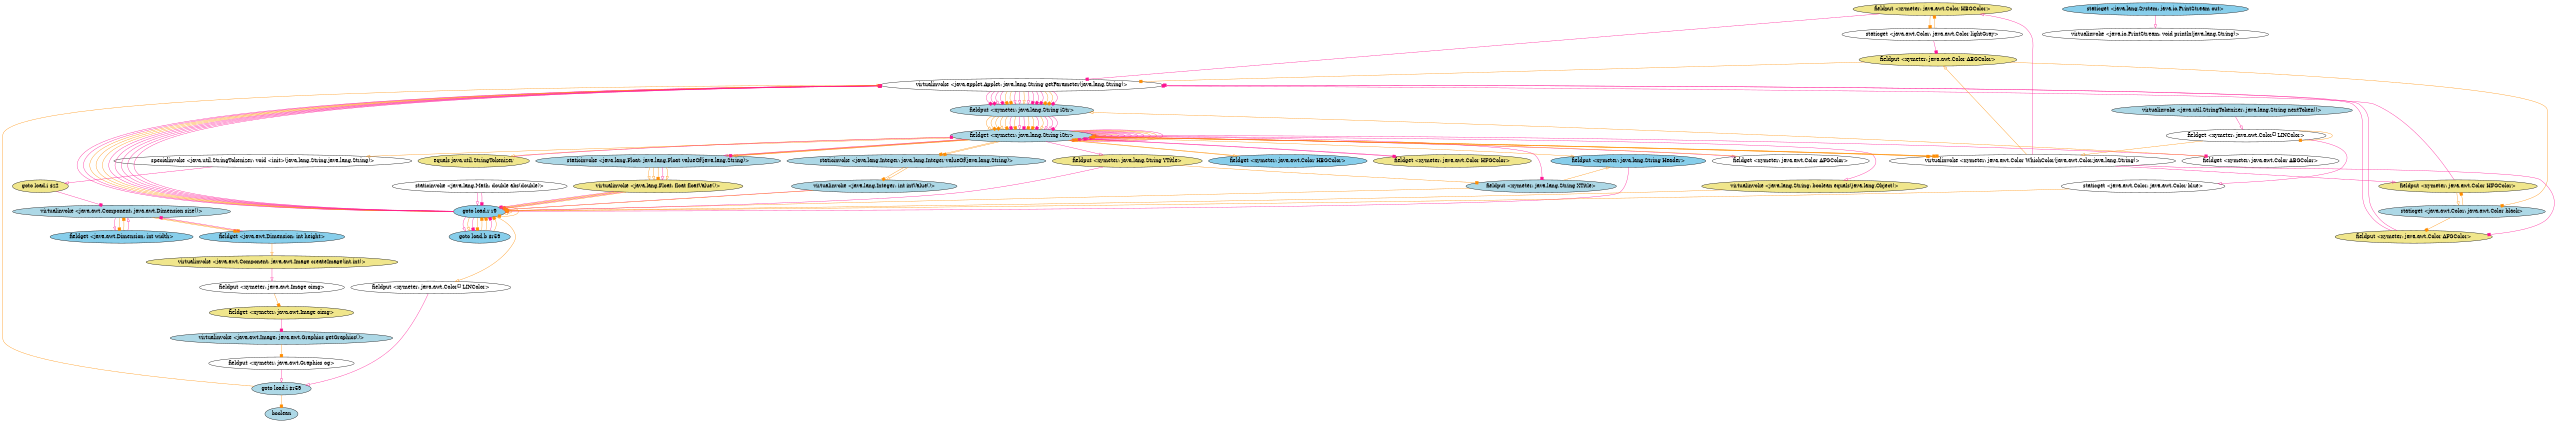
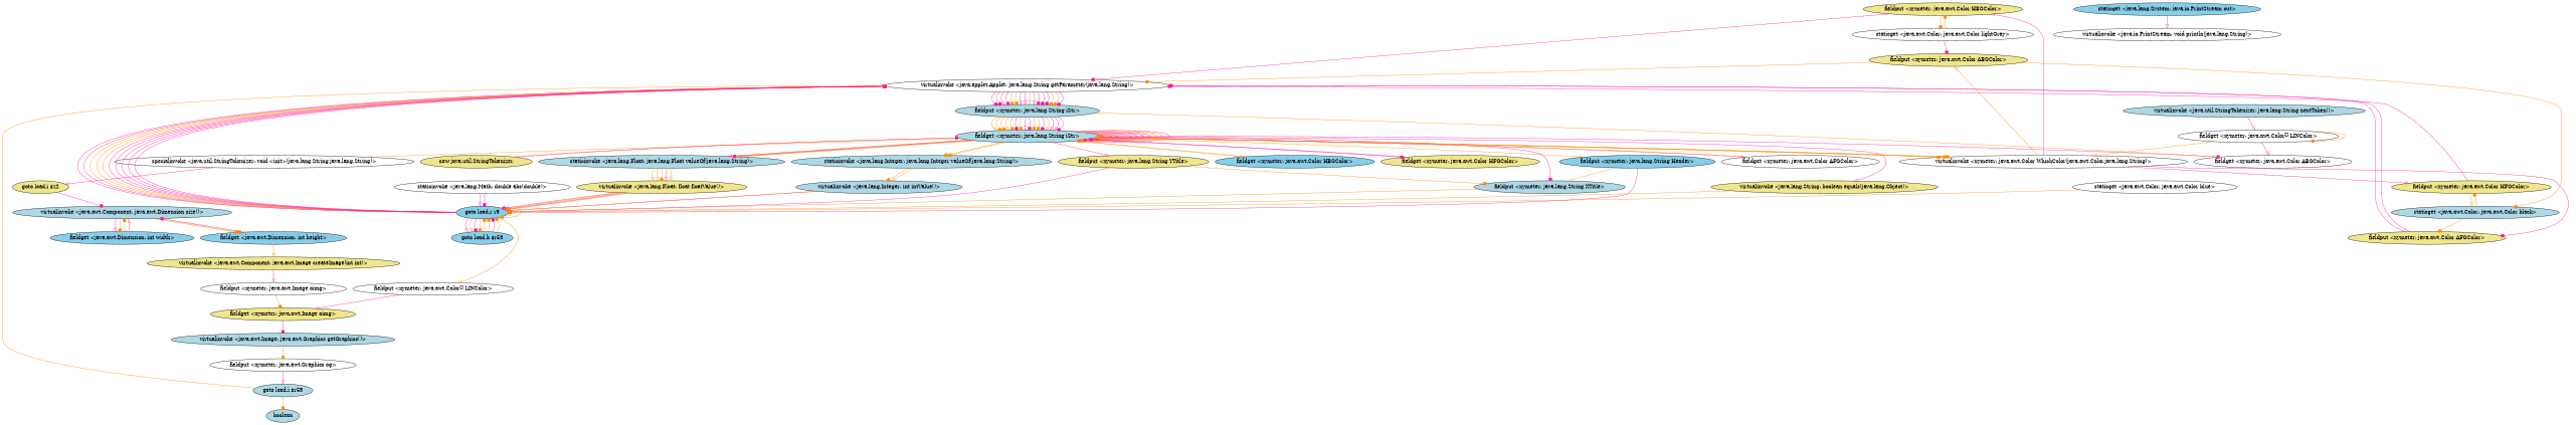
  digraph {
    node [fillcolor=white style=filled]
    edge [arrowhead=box color=darkorange]
    "fieldput <xymeter: java.awt.Color HBGColor>" [fillcolor=khaki]
    "staticget <java.awt.Color: java.awt.Color lightGray>"
    "fieldput <xymeter: java.awt.Color ABGColor>" [fillcolor=khaki]
    "virtualinvoke <java.applet.Applet: java.lang.String getParameter(java.lang.String)>"
    "staticget <java.awt.Color: java.awt.Color black>" [fillcolor=lightblue]
    "fieldput <xymeter: java.lang.String iStr>" [fillcolor=lightblue]
    "fieldput <xymeter: java.awt.Color HFGColor>" [fillcolor=khaki]
    "fieldput <xymeter: java.awt.Color AFGColor>" [fillcolor=khaki]
    "fieldget <xymeter: java.lang.String iStr>" [fillcolor=lightblue]
    "fieldput <xymeter: java.lang.String Header>" [fillcolor=skyblue]
    "fieldput <xymeter: java.lang.String XTitle>" [fillcolor=lightblue]
    "fieldput <xymeter: java.lang.String YTitle>" [fillcolor=khaki]
    "virtualinvoke <java.lang.String: boolean equals(java.lang.Object)>" [fillcolor=khaki]
    "staticinvoke <java.lang.Float: java.lang.Float valueOf(java.lang.String)>" [fillcolor=lightblue]
    "staticinvoke <java.lang.Integer: java.lang.Integer valueOf(java.lang.String)>" [fillcolor=lightblue]
    "fieldget <xymeter: java.awt.Color HBGColor>" [fillcolor=skyblue]
    "virtualinvoke <xymeter: java.awt.Color WhichColor(java.awt.Color,java.lang.String)>"
    "fieldget <xymeter: java.awt.Color HFGColor>" [fillcolor=khaki]
    "fieldget <xymeter: java.awt.Color ABGColor>"
    "fieldget <xymeter: java.awt.Color AFGColor>"
-   "new java.util.StringTokenizer" [fillcolor=khaki label="equals java.util.StringTokenizer"]
+   "new java.util.StringTokenizer" [fillcolor=khaki]
    "specialinvoke <java.util.StringTokenizer: void <init>(java.lang.String,java.lang.String)>"
    n23 [fillcolor=skyblue label="goto load.r r9"]
    "virtualinvoke <java.lang.Float: float floatValue()>" [fillcolor=khaki]
    "virtualinvoke <java.lang.Integer: int intValue()>" [fillcolor=lightblue]
    "goto load.i $z2" [fillcolor=khaki]
    "goto load.b $r59" [fillcolor=skyblue]
    "fieldput <xymeter: java.awt.Color[] LINColor>"
    "goto load.i $r59" [fillcolor=lightblue]
    n30 [fillcolor=lightblue label=boolean]
    "virtualinvoke <java.awt.Component: java.awt.Dimension size()>" [fillcolor=lightblue]
    "fieldget <java.awt.Dimension: int height>" [fillcolor=skyblue]
    "fieldget <java.awt.Dimension: int width>" [fillcolor=skyblue]
    "virtualinvoke <java.awt.Component: java.awt.Image createImage(int,int)>" [fillcolor=khaki]
    "fieldput <xymeter: java.awt.Image oimg>"
    "fieldget <xymeter: java.awt.Image oimg>" [fillcolor=khaki]
    "virtualinvoke <java.awt.Image: java.awt.Graphics getGraphics()>" [fillcolor=lightblue]
    "fieldput <xymeter: java.awt.Graphics og>"
    "virtualinvoke <java.util.StringTokenizer: java.lang.String nextToken()>" [fillcolor=lightblue]
    "fieldget <xymeter: java.awt.Color[] LINColor>"
    "staticget <java.awt.Color: java.awt.Color blue>"
    "staticget <java.lang.System: java.io.PrintStream out>" [fillcolor=skyblue]
    "virtualinvoke <java.io.PrintStream: void println(java.lang.String)>"
    "staticinvoke <java.lang.Math: double abs(double)>"
    "fieldput <xymeter: java.awt.Color HBGColor>" -> "staticget <java.awt.Color: java.awt.Color lightGray>"
    "fieldput <xymeter: java.awt.Color HBGColor>" -> "virtualinvoke <java.applet.Applet: java.lang.String getParameter(java.lang.String)>" [color=deeppink]
    "staticget <java.awt.Color: java.awt.Color lightGray>" -> "fieldput <xymeter: java.awt.Color HBGColor>"
    "staticget <java.awt.Color: java.awt.Color lightGray>" -> "fieldput <xymeter: java.awt.Color ABGColor>" [color=deeppink]
    "fieldput <xymeter: java.awt.Color ABGColor>" -> "virtualinvoke <java.applet.Applet: java.lang.String getParameter(java.lang.String)>"
    "fieldput <xymeter: java.awt.Color ABGColor>" -> "staticget <java.awt.Color: java.awt.Color black>"
    "virtualinvoke <java.applet.Applet: java.lang.String getParameter(java.lang.String)>" -> "fieldput <xymeter: java.lang.String iStr>" [color=deeppink]
    "virtualinvoke <java.applet.Applet: java.lang.String getParameter(java.lang.String)>" -> "fieldput <xymeter: java.lang.String iStr>" [color=deeppink]
    "virtualinvoke <java.applet.Applet: java.lang.String getParameter(java.lang.String)>" -> "fieldput <xymeter: java.lang.String iStr>" [arrowhead=onormal color=deeppink]
    "virtualinvoke <java.applet.Applet: java.lang.String getParameter(java.lang.String)>" -> "fieldput <xymeter: java.lang.String iStr>" [color=deeppink]
    "virtualinvoke <java.applet.Applet: java.lang.String getParameter(java.lang.String)>" -> "fieldput <xymeter: java.lang.String iStr>"
    "virtualinvoke <java.applet.Applet: java.lang.String getParameter(java.lang.String)>" -> "fieldput <xymeter: java.lang.String iStr>"
    "virtualinvoke <java.applet.Applet: java.lang.String getParameter(java.lang.String)>" -> "fieldput <xymeter: java.lang.String iStr>" [arrowhead=onormal color=deeppink]
    "virtualinvoke <java.applet.Applet: java.lang.String getParameter(java.lang.String)>" -> "fieldput <xymeter: java.lang.String iStr>" [arrowhead=onormal color=deeppink]
    "virtualinvoke <java.applet.Applet: java.lang.String getParameter(java.lang.String)>" -> "fieldput <xymeter: java.lang.String iStr>" [arrowhead=onormal]
    "virtualinvoke <java.applet.Applet: java.lang.String getParameter(java.lang.String)>" -> "fieldput <xymeter: java.lang.String iStr>" [arrowhead=onormal color=deeppink]
    "virtualinvoke <java.applet.Applet: java.lang.String getParameter(java.lang.String)>" -> "fieldput <xymeter: java.lang.String iStr>" [color=deeppink]
    "virtualinvoke <java.applet.Applet: java.lang.String getParameter(java.lang.String)>" -> "fieldput <xymeter: java.lang.String iStr>" [color=deeppink]
    "virtualinvoke <java.applet.Applet: java.lang.String getParameter(java.lang.String)>" -> "fieldput <xymeter: java.lang.String iStr>" [color=deeppink]
    "virtualinvoke <java.applet.Applet: java.lang.String getParameter(java.lang.String)>" -> "fieldput <xymeter: java.lang.String iStr>"
    "virtualinvoke <java.applet.Applet: java.lang.String getParameter(java.lang.String)>" -> "fieldput <xymeter: java.lang.String iStr>"
    "virtualinvoke <java.applet.Applet: java.lang.String getParameter(java.lang.String)>" -> "fieldput <xymeter: java.lang.String iStr>" [color=deeppink]
    "staticget <java.awt.Color: java.awt.Color black>" -> "fieldput <xymeter: java.awt.Color HFGColor>"
    "staticget <java.awt.Color: java.awt.Color black>" -> "fieldput <xymeter: java.awt.Color AFGColor>"
    "fieldput <xymeter: java.lang.String iStr>" -> "fieldget <xymeter: java.lang.String iStr>" [arrowhead=onormal]
    "fieldput <xymeter: java.lang.String iStr>" -> "fieldget <xymeter: java.lang.String iStr>"
    "fieldput <xymeter: java.lang.String iStr>" -> "fieldget <xymeter: java.lang.String iStr>"
    "fieldput <xymeter: java.lang.String iStr>" -> "fieldget <xymeter: java.lang.String iStr>" [arrowhead=onormal]
    "fieldput <xymeter: java.lang.String iStr>" -> "fieldget <xymeter: java.lang.String iStr>"
    "fieldput <xymeter: java.lang.String iStr>" -> "fieldget <xymeter: java.lang.String iStr>" [color=deeppink]
    "fieldput <xymeter: java.lang.String iStr>" -> "fieldget <xymeter: java.lang.String iStr>"
    "fieldput <xymeter: java.lang.String iStr>" -> "fieldget <xymeter: java.lang.String iStr>" [arrowhead=onormal color=deeppink]
    "fieldput <xymeter: java.lang.String iStr>" -> "fieldget <xymeter: java.lang.String iStr>" [color=deeppink]
    "fieldput <xymeter: java.lang.String iStr>" -> "fieldget <xymeter: java.lang.String iStr>"
    "fieldput <xymeter: java.lang.String iStr>" -> "fieldget <xymeter: java.lang.String iStr>"
    "fieldput <xymeter: java.lang.String iStr>" -> "fieldget <xymeter: java.lang.String iStr>" [color=deeppink]
    "fieldput <xymeter: java.lang.String iStr>" -> "fieldget <xymeter: java.lang.String iStr>" [arrowhead=onormal]
    "fieldput <xymeter: java.lang.String iStr>" -> "fieldget <xymeter: java.lang.String iStr>" [arrowhead=onormal color=deeppink]
    "fieldput <xymeter: java.lang.String iStr>" -> "fieldget <xymeter: java.lang.String iStr>" [arrowhead=onormal color=deeppink]
    "fieldput <xymeter: java.lang.String iStr>" -> "fieldget <xymeter: java.lang.String iStr>" [color=deeppink]
    "fieldput <xymeter: java.awt.Color HFGColor>" -> "virtualinvoke <java.applet.Applet: java.lang.String getParameter(java.lang.String)>" [color=deeppink]
    "fieldput <xymeter: java.awt.Color HFGColor>" -> "staticget <java.awt.Color: java.awt.Color black>" [arrowhead=onormal]
    "fieldput <xymeter: java.awt.Color AFGColor>" -> "virtualinvoke <java.applet.Applet: java.lang.String getParameter(java.lang.String)>" [color=deeppink]
    "fieldput <xymeter: java.awt.Color AFGColor>" -> "virtualinvoke <java.applet.Applet: java.lang.String getParameter(java.lang.String)>" [arrowhead=onormal color=deeppink]
    "fieldget <xymeter: java.lang.String iStr>" -> "fieldget <xymeter: java.lang.String iStr>"
    "fieldget <xymeter: java.lang.String iStr>" -> "fieldget <xymeter: java.lang.String iStr>" [arrowhead=onormal]
    "fieldget <xymeter: java.lang.String iStr>" -> "fieldget <xymeter: java.lang.String iStr>" [color=deeppink]
    "fieldget <xymeter: java.lang.String iStr>" -> "fieldget <xymeter: java.lang.String iStr>"
    "fieldget <xymeter: java.lang.String iStr>" -> "fieldget <xymeter: java.lang.String iStr>" [arrowhead=onormal color=deeppink]
    "fieldget <xymeter: java.lang.String iStr>" -> "fieldget <xymeter: java.lang.String iStr>" [arrowhead=onormal color=deeppink]
    "fieldget <xymeter: java.lang.String iStr>" -> "fieldget <xymeter: java.lang.String iStr>" [arrowhead=onormal color=deeppink]
    "fieldget <xymeter: java.lang.String iStr>" -> "fieldget <xymeter: java.lang.String iStr>" [color=deeppink]
    "fieldget <xymeter: java.lang.String iStr>" -> "fieldget <xymeter: java.lang.String iStr>"
    "fieldget <xymeter: java.lang.String iStr>" -> "fieldget <xymeter: java.lang.String iStr>"
    "fieldget <xymeter: java.lang.String iStr>" -> "fieldget <xymeter: java.lang.String iStr>" [arrowhead=onormal color=deeppink]
    "fieldget <xymeter: java.lang.String iStr>" -> "fieldput <xymeter: java.lang.String Header>" [arrowhead=onormal]
    "fieldget <xymeter: java.lang.String iStr>" -> "fieldput <xymeter: java.lang.String XTitle>" [color=deeppink]
    "fieldget <xymeter: java.lang.String iStr>" -> "fieldput <xymeter: java.lang.String YTitle>" [arrowhead=onormal color=deeppink]
    "fieldget <xymeter: java.lang.String iStr>" -> "virtualinvoke <java.lang.String: boolean equals(java.lang.Object)>" [arrowhead=onormal color=deeppink]
    "fieldget <xymeter: java.lang.String iStr>" -> "staticinvoke <java.lang.Float: java.lang.Float valueOf(java.lang.String)>" [arrowhead=onormal color=deeppink]
    "fieldget <xymeter: java.lang.String iStr>" -> "staticinvoke <java.lang.Float: java.lang.Float valueOf(java.lang.String)>" [arrowhead=onormal]
    "fieldget <xymeter: java.lang.String iStr>" -> "staticinvoke <java.lang.Float: java.lang.Float valueOf(java.lang.String)>" [color=deeppink]
    "fieldget <xymeter: java.lang.String iStr>" -> "staticinvoke <java.lang.Float: java.lang.Float valueOf(java.lang.String)>" [arrowhead=onormal]
    "fieldget <xymeter: java.lang.String iStr>" -> "staticinvoke <java.lang.Float: java.lang.Float valueOf(java.lang.String)>" [arrowhead=onormal]
    "fieldget <xymeter: java.lang.String iStr>" -> "staticinvoke <java.lang.Integer: java.lang.Integer valueOf(java.lang.String)>"
    "fieldget <xymeter: java.lang.String iStr>" -> "staticinvoke <java.lang.Integer: java.lang.Integer valueOf(java.lang.String)>"
    "fieldget <xymeter: java.lang.String iStr>" -> "fieldget <xymeter: java.awt.Color HBGColor>" [arrowhead=onormal]
    "fieldget <xymeter: java.lang.String iStr>" -> "virtualinvoke <xymeter: java.awt.Color WhichColor(java.awt.Color,java.lang.String)>"
    "fieldget <xymeter: java.lang.String iStr>" -> "virtualinvoke <xymeter: java.awt.Color WhichColor(java.awt.Color,java.lang.String)>" [arrowhead=onormal]
    "fieldget <xymeter: java.lang.String iStr>" -> "virtualinvoke <xymeter: java.awt.Color WhichColor(java.awt.Color,java.lang.String)>"
    "fieldget <xymeter: java.lang.String iStr>" -> "virtualinvoke <xymeter: java.awt.Color WhichColor(java.awt.Color,java.lang.String)>"
    "fieldget <xymeter: java.lang.String iStr>" -> "fieldget <xymeter: java.awt.Color HFGColor>" [color=deeppink]
    "fieldget <xymeter: java.lang.String iStr>" -> "fieldget <xymeter: java.awt.Color ABGColor>" [color=deeppink]
    "fieldget <xymeter: java.lang.String iStr>" -> "fieldget <xymeter: java.awt.Color AFGColor>" [arrowhead=onormal color=deeppink]
    "fieldget <xymeter: java.lang.String iStr>" -> "new java.util.StringTokenizer" [arrowhead=onormal]
    "fieldget <xymeter: java.lang.String iStr>" -> "specialinvoke <java.util.StringTokenizer: void <init>(java.lang.String,java.lang.String)>" [arrowhead=onormal]
    "fieldput <xymeter: java.lang.String Header>" -> n23 [color=deeppink]
-   "fieldput <xymeter: java.lang.String XTitle>" -> "fieldput <xymeter: java.lang.String Header>" [arrowhead=onormal]
+   "fieldput <xymeter: java.lang.String Header>" -> "fieldput <xymeter: java.lang.String XTitle>" [arrowhead=onormal]
    "fieldput <xymeter: java.lang.String XTitle>" -> n23
    "fieldput <xymeter: java.lang.String YTitle>" -> "fieldput <xymeter: java.lang.String XTitle>"
    "fieldput <xymeter: java.lang.String YTitle>" -> n23 [color=deeppink]
    "virtualinvoke <java.lang.String: boolean equals(java.lang.Object)>" -> n23 [arrowhead=onormal]
    "staticinvoke <java.lang.Float: java.lang.Float valueOf(java.lang.String)>" -> "virtualinvoke <java.lang.Float: float floatValue()>" [arrowhead=onormal]
    "staticinvoke <java.lang.Float: java.lang.Float valueOf(java.lang.String)>" -> "virtualinvoke <java.lang.Float: float floatValue()>" [arrowhead=onormal]
    "staticinvoke <java.lang.Float: java.lang.Float valueOf(java.lang.String)>" -> "virtualinvoke <java.lang.Float: float floatValue()>"
    "staticinvoke <java.lang.Float: java.lang.Float valueOf(java.lang.String)>" -> "virtualinvoke <java.lang.Float: float floatValue()>" [arrowhead=onormal color=deeppink]
    "staticinvoke <java.lang.Float: java.lang.Float valueOf(java.lang.String)>" -> "virtualinvoke <java.lang.Float: float floatValue()>" [arrowhead=onormal]
    "staticinvoke <java.lang.Integer: java.lang.Integer valueOf(java.lang.String)>" -> "virtualinvoke <java.lang.Integer: int intValue()>"
    "staticinvoke <java.lang.Integer: java.lang.Integer valueOf(java.lang.String)>" -> "virtualinvoke <java.lang.Integer: int intValue()>" [arrowhead=onormal]
    "fieldget <xymeter: java.awt.Color HBGColor>" -> "fieldget <xymeter: java.lang.String iStr>" [arrowhead=onormal]
    "virtualinvoke <xymeter: java.awt.Color WhichColor(java.awt.Color,java.lang.String)>" -> "fieldput <xymeter: java.awt.Color HBGColor>" [arrowhead=onormal color=deeppink]
    "virtualinvoke <xymeter: java.awt.Color WhichColor(java.awt.Color,java.lang.String)>" -> "fieldput <xymeter: java.awt.Color ABGColor>" [arrowhead=onormal]
    "virtualinvoke <xymeter: java.awt.Color WhichColor(java.awt.Color,java.lang.String)>" -> "fieldput <xymeter: java.awt.Color HFGColor>" [arrowhead=onormal color=deeppink]
    "virtualinvoke <xymeter: java.awt.Color WhichColor(java.awt.Color,java.lang.String)>" -> "fieldput <xymeter: java.awt.Color AFGColor>" [color=deeppink]
    "fieldget <xymeter: java.awt.Color HFGColor>" -> "fieldget <xymeter: java.lang.String iStr>" [color=deeppink]
    "fieldget <xymeter: java.awt.Color ABGColor>" -> "fieldput <xymeter: java.lang.String iStr>" [arrowhead=onormal]
    "fieldget <xymeter: java.awt.Color AFGColor>" -> "fieldget <xymeter: java.lang.String iStr>"
    "new java.util.StringTokenizer" -> "fieldget <xymeter: java.lang.String iStr>" [color=deeppink]
    "specialinvoke <java.util.StringTokenizer: void <init>(java.lang.String,java.lang.String)>" -> "goto load.i $z2" [arrowhead=onormal color=deeppink]
    n23 -> "virtualinvoke <java.applet.Applet: java.lang.String getParameter(java.lang.String)>" [color=deeppink]
    n23 -> "virtualinvoke <java.applet.Applet: java.lang.String getParameter(java.lang.String)>" [color=deeppink]
    n23 -> "virtualinvoke <java.applet.Applet: java.lang.String getParameter(java.lang.String)>"
    n23 -> "virtualinvoke <java.applet.Applet: java.lang.String getParameter(java.lang.String)>" [arrowhead=onormal]
    n23 -> "virtualinvoke <java.applet.Applet: java.lang.String getParameter(java.lang.String)>" [arrowhead=onormal]
    n23 -> "virtualinvoke <java.applet.Applet: java.lang.String getParameter(java.lang.String)>" [color=deeppink]
    n23 -> "virtualinvoke <java.applet.Applet: java.lang.String getParameter(java.lang.String)>" [arrowhead=onormal color=deeppink]
    n23 -> "virtualinvoke <java.applet.Applet: java.lang.String getParameter(java.lang.String)>" [arrowhead=onormal color=deeppink]
    n23 -> "virtualinvoke <java.applet.Applet: java.lang.String getParameter(java.lang.String)>" [color=deeppink]
    n23 -> "virtualinvoke <java.applet.Applet: java.lang.String getParameter(java.lang.String)>" [arrowhead=onormal color=deeppink]
    n23 -> n23 [arrowhead=onormal]
    n23 -> n23
    n23 -> "goto load.b $r59" [arrowhead=onormal color=deeppink]
    n23 -> "goto load.b $r59" [arrowhead=onormal]
    n23 -> "goto load.b $r59" [color=deeppink]
    n23 -> "goto load.b $r59"
    n23 -> "fieldput <xymeter: java.awt.Color[] LINColor>" [arrowhead=onormal]
    "virtualinvoke <java.lang.Float: float floatValue()>" -> n23 [color=deeppink]
    "virtualinvoke <java.lang.Float: float floatValue()>" -> n23 [arrowhead=onormal]
    "virtualinvoke <java.lang.Float: float floatValue()>" -> n23 [arrowhead=onormal]
    "virtualinvoke <java.lang.Float: float floatValue()>" -> n23 [color=deeppink]
    "virtualinvoke <java.lang.Float: float floatValue()>" -> n23
    "virtualinvoke <java.lang.Integer: int intValue()>" -> n23 [color=deeppink]
    "virtualinvoke <java.lang.Integer: int intValue()>" -> n23
    "goto load.i $z2" -> "virtualinvoke <java.awt.Component: java.awt.Dimension size()>" [color=deeppink]
    "goto load.b $r59" -> n23
    "goto load.b $r59" -> n23
    "goto load.b $r59" -> n23 [color=deeppink]
    "goto load.b $r59" -> n23
-   "fieldput <xymeter: java.awt.Color[] LINColor>" -> "goto load.i $r59" [arrowhead=onormal color=deeppink]
+   "fieldput <xymeter: java.awt.Color[] LINColor>" -> "fieldget <xymeter: java.awt.Image oimg>" [arrowhead=onormal color=deeppink]
    "goto load.i $r59" -> "virtualinvoke <java.applet.Applet: java.lang.String getParameter(java.lang.String)>" [arrowhead=onormal]
    "goto load.i $r59" -> n30
    "virtualinvoke <java.awt.Component: java.awt.Dimension size()>" -> "fieldget <java.awt.Dimension: int height>"
    "virtualinvoke <java.awt.Component: java.awt.Dimension size()>" -> "fieldget <java.awt.Dimension: int height>"
    "virtualinvoke <java.awt.Component: java.awt.Dimension size()>" -> "fieldget <java.awt.Dimension: int width>" [arrowhead=onormal color=deeppink]
    "virtualinvoke <java.awt.Component: java.awt.Dimension size()>" -> "fieldget <java.awt.Dimension: int width>"
    "fieldget <java.awt.Dimension: int height>" -> "virtualinvoke <java.awt.Component: java.awt.Dimension size()>" [color=deeppink]
    "fieldget <java.awt.Dimension: int height>" -> "virtualinvoke <java.awt.Component: java.awt.Image createImage(int,int)>" [arrowhead=onormal]
    "fieldget <java.awt.Dimension: int width>" -> "virtualinvoke <java.awt.Component: java.awt.Dimension size()>"
    "fieldget <java.awt.Dimension: int width>" -> "virtualinvoke <java.awt.Component: java.awt.Dimension size()>" [arrowhead=onormal color=deeppink]
    "virtualinvoke <java.awt.Component: java.awt.Image createImage(int,int)>" -> "fieldput <xymeter: java.awt.Image oimg>" [arrowhead=onormal color=deeppink]
    "fieldput <xymeter: java.awt.Image oimg>" -> "fieldget <xymeter: java.awt.Image oimg>"
    "fieldget <xymeter: java.awt.Image oimg>" -> "virtualinvoke <java.awt.Image: java.awt.Graphics getGraphics()>" [color=deeppink]
    "virtualinvoke <java.awt.Image: java.awt.Graphics getGraphics()>" -> "fieldput <xymeter: java.awt.Graphics og>"
    "fieldput <xymeter: java.awt.Graphics og>" -> "goto load.i $r59" [arrowhead=onormal color=deeppink]
    "virtualinvoke <java.util.StringTokenizer: java.lang.String nextToken()>" -> "fieldget <xymeter: java.awt.Color[] LINColor>" [arrowhead=onormal color=deeppink]
    "fieldget <xymeter: java.awt.Color[] LINColor>" -> "virtualinvoke <xymeter: java.awt.Color WhichColor(java.awt.Color,java.lang.String)>" [arrowhead=onormal]
    "fieldget <xymeter: java.awt.Color[] LINColor>" -> "fieldget <xymeter: java.awt.Color[] LINColor>"
-   "fieldget <xymeter: java.awt.Color[] LINColor>" -> "staticget <java.awt.Color: java.awt.Color blue>" [arrowhead=onormal color=deeppink]
+   "fieldget <xymeter: java.awt.Color[] LINColor>" -> "fieldget <xymeter: java.awt.Color ABGColor>" [arrowhead=onormal color=deeppink]
    "staticget <java.awt.Color: java.awt.Color blue>" -> n23
    "staticget <java.lang.System: java.io.PrintStream out>" -> "virtualinvoke <java.io.PrintStream: void println(java.lang.String)>" [arrowhead=onormal color=deeppink]
    "staticinvoke <java.lang.Math: double abs(double)>" -> n23 [arrowhead=onormal color=deeppink]
    "staticinvoke <java.lang.Math: double abs(double)>" -> n23 [color=deeppink]
  }
